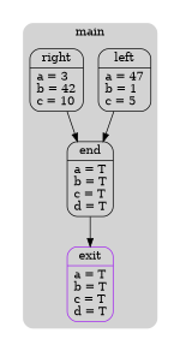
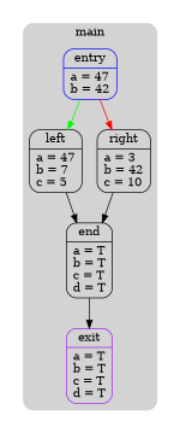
  digraph {
    compound=true
    node [color=black shape=Mrecord]
-   n2 [label="{left|a = 47\lb = 1\lc = 5\l}"]
+   n1 [color=blue label="{entry|a = 47\lb = 42\l}"]
+   n2 [label="{left|a = 47\lb = 7\lc = 5\l}"]
    n3 [label="{right|a = 3\lb = 42\lc = 10\l}"]
    n4 [label="{end|a = T\lb = T\lc = T\ld = T\l}"]
    n5 [color=purple label="{exit|a = T\lb = T\lc = T\ld = T\l}"]
    subgraph cluster_1 {
      peripheries=0
      subgraph cluster_2 {
        peripheries=0
        subgraph cluster_3 {
          bgcolor=lightgray
          color=darkgray
          label=main
          peripheries=0
          style=rounded
+         n1
          n2
          n3
          n4
          n5
        }
      }
    }
+   n1 -> n2 [color=green]
+   n1 -> n3 [color=red]
    n2 -> n4
    n3 -> n4
    n4 -> n5 [color=black]
  }
